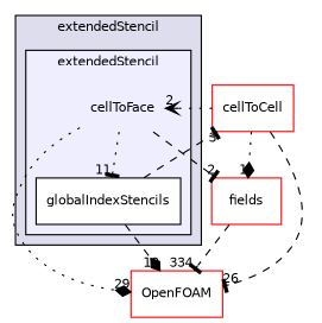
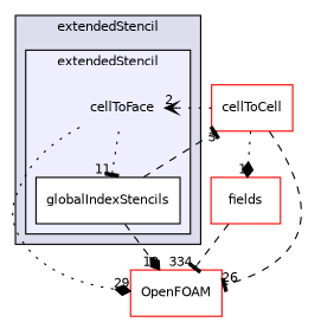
  digraph {
    compound=true
    node [fontname=Helvetica fontsize=10 shape=box color=red]
    edge [arrowhead=tee headlabel=2 labeldistance=1.5 labelfontname=Helvetica labelfontsize=10 style=dashed]
    n1 [label=cellToFace shape=plaintext color=""]
    n2 [color=black fillcolor=white label=globalIndexStencils style=filled]
    n3 [label=fields]
    n4 [label=OpenFOAM]
    n5 [label=cellToCell]
    subgraph cluster_1 {
      bgcolor="#ddddee"
      fontname=Helvetica
      fontsize=10
      label=extendedStencil
      pencolor=black
      subgraph cluster_2 {
        bgcolor="#eeeeff"
        fontname=Helvetica
        fontsize=10
        label=extendedStencil
        pencolor=black
        n1
        n2
      }
    }
    n1 -> n2 [headlabel=11 style=dotted]
-   n1 -> n3
    n1 -> n4 [arrowhead=diamond headlabel=29 style=dotted]
    n2 -> n4 [arrowhead=diamond headlabel=12]
    n2 -> n5 [headlabel=3]
    n3 -> n4 [headlabel=334]
    n5 -> n1 [arrowhead=vee style=dotted]
    n5 -> n3 [arrowhead=diamond headlabel=1 style=dotted]
    n5 -> n4 [headlabel=26]
  }
